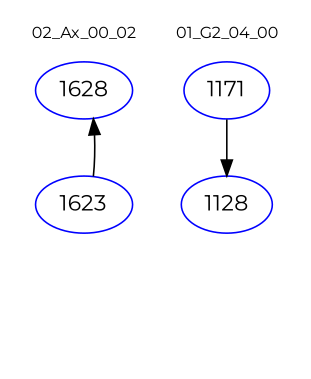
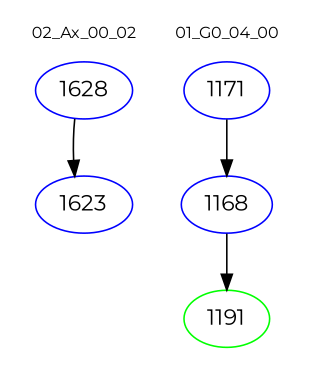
  digraph {
    fontname=Montserrat
    node [color=blue fontname=Montserrat]
    edge [color=black fontname=Montserrat]
    n1 [label=1628]
    n2 [label=1623]
    n3 [label=1171]
-   n4 [label=1128]
+   n4 [label=1168]
+   n5 [color=green label=1191]
    subgraph cluster_1 {
      color=white
      fontsize=10
      label="02_Ax_00_02"
      n1
      n2
    }
    subgraph cluster_2 {
      color=white
      fontsize=10
-     label="01_G2_04_00"
+     label="01_G0_04_00"
      n3
      n4
+     n5
    }
-   n2 -> n1
+   n1 -> n2
    n3 -> n4
+   n4 -> n5
  }
